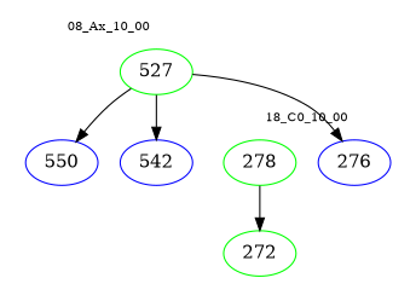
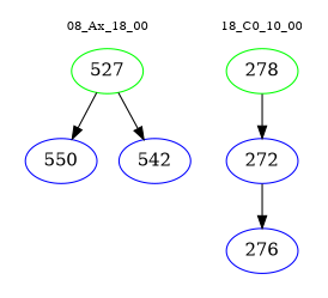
  digraph {
    node [color=green]
    edge [color=black]
    n1 [label=527]
    n2 [color=blue label=550]
    n3 [color=blue label=542]
-   n4 [label=272]
+   n4 [color=blue label=272]
    n5 [color=blue label=276]
    n6 [label=278]
    subgraph cluster_1 {
      color=white
      fontsize=10
-     label="08_Ax_10_00"
+     label="08_Ax_18_00"
      n1
      n2
      n3
    }
    subgraph cluster_2 {
      color=white
      fontsize=10
      label="18_C0_10_00"
      n4
      n5
      n6
    }
    n1 -> n2
    n1 -> n3
-   n1 -> n5
+   n4 -> n5
    n6 -> n4
  }
